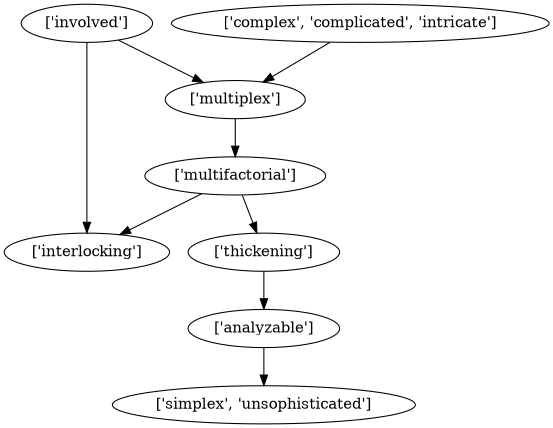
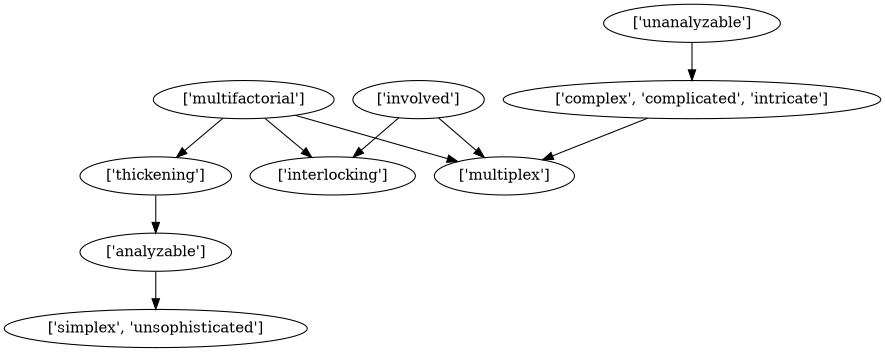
  strict digraph {
    "['multifactorial']"
    "['interlocking']"
    "['thickening']"
    "['analyzable']"
    "['simplex', 'unsophisticated']"
    "['complex', 'complicated', 'intricate']"
    "['multiplex']"
    "['involved']"
+   "['unanalyzable']"
    "['multifactorial']" -> "['interlocking']"
    "['multifactorial']" -> "['thickening']"
    "['thickening']" -> "['analyzable']"
    "['analyzable']" -> "['simplex', 'unsophisticated']"
    "['complex', 'complicated', 'intricate']" -> "['multiplex']"
-   "['multiplex']" -> "['multifactorial']"
+   "['multifactorial']" -> "['multiplex']"
    "['involved']" -> "['interlocking']"
    "['involved']" -> "['multiplex']"
+   "['unanalyzable']" -> "['complex', 'complicated', 'intricate']"
  }
